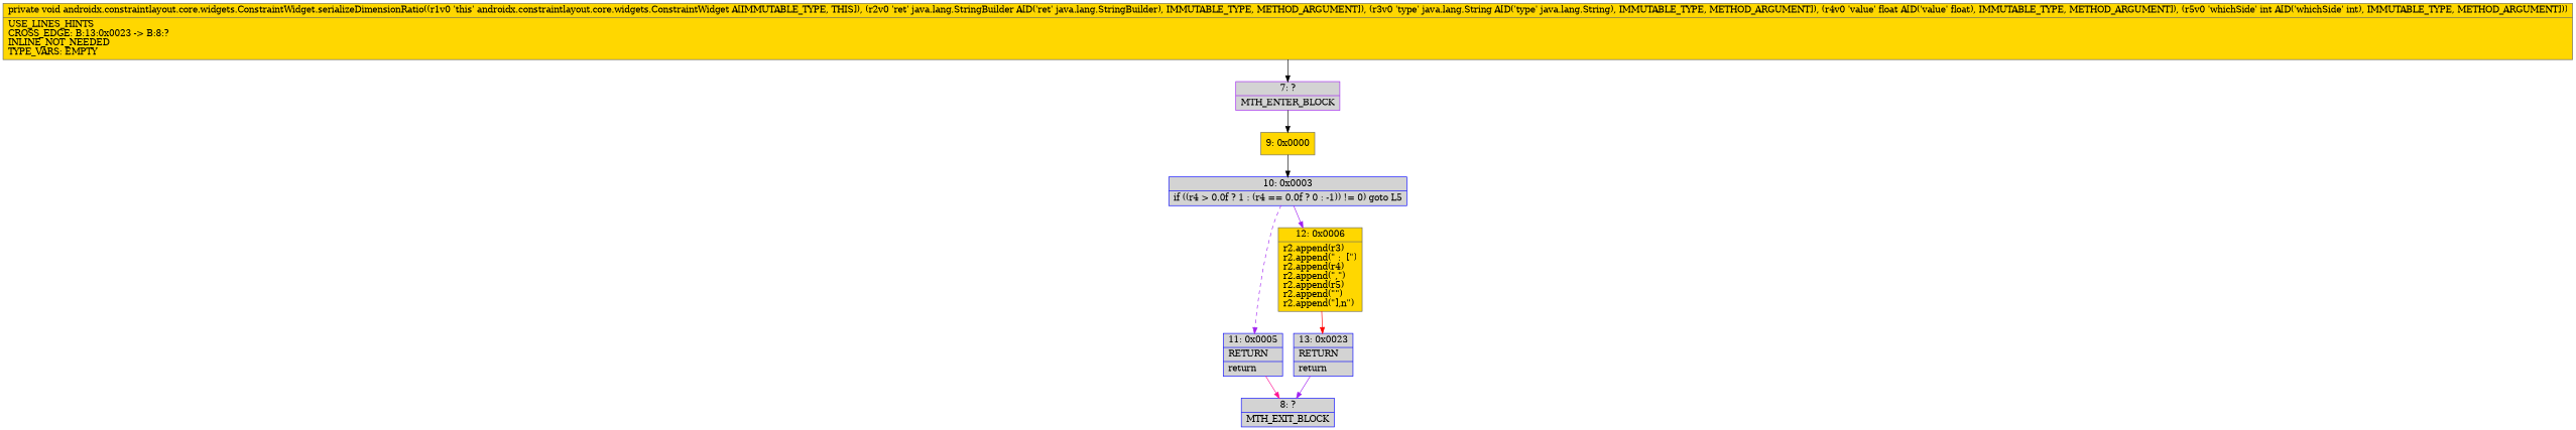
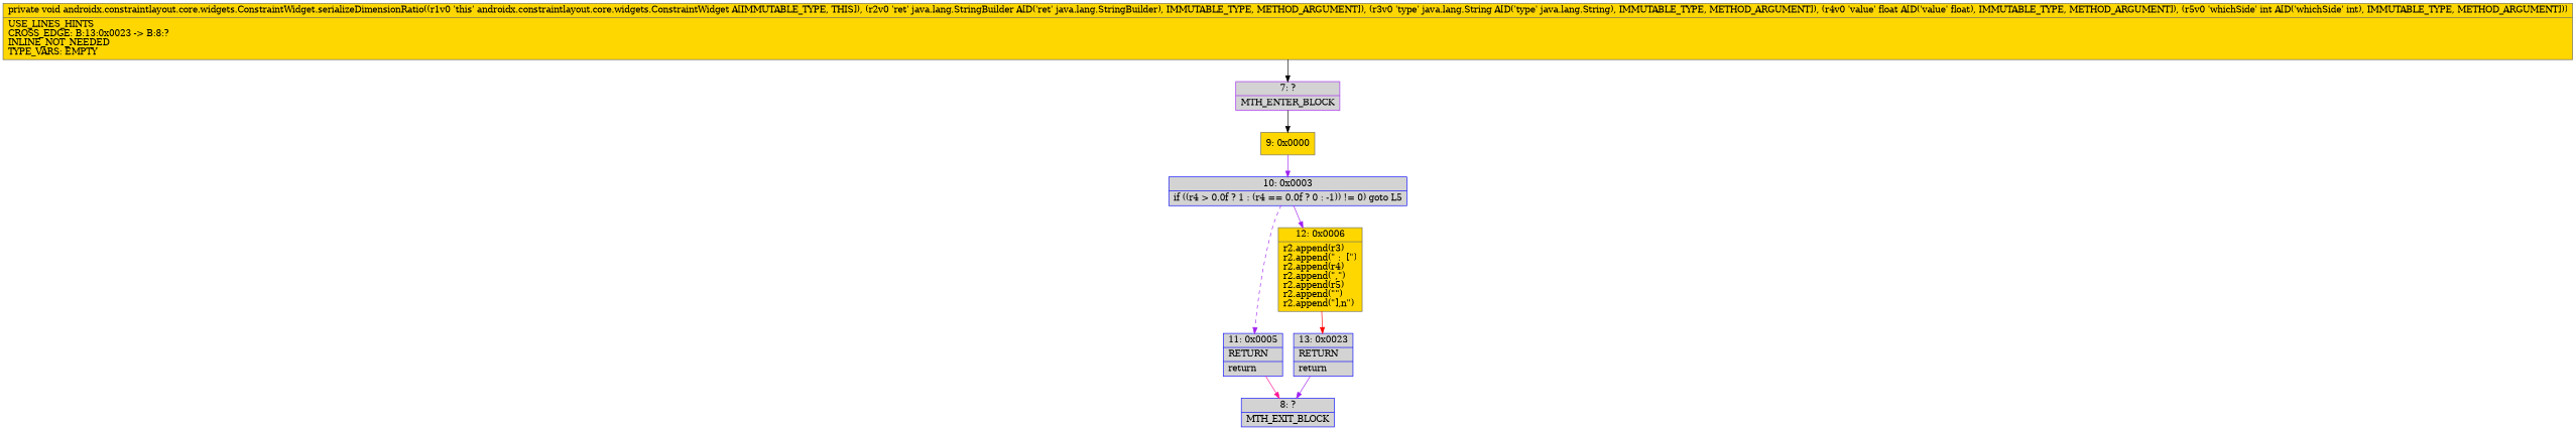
  digraph {
    node [color=blue fillcolor=lightgrey shape=record style=filled]
    edge [color=purple]
    n1 [color=purple label="{7\:\ ?|MTH_ENTER_BLOCK\l}"]
    n2 [color=gray40 fillcolor=gold label="{9\:\ 0x0000}"]
    n3 [label="{10\:\ 0x0003|if ((r4 \> 0.0f ? 1 : (r4 == 0.0f ? 0 : \-1)) != 0) goto L5\l}"]
    n4 [label="{11\:\ 0x0005|RETURN\l|return\l}"]
    n5 [color=gray40 fillcolor=gold label="{12\:\ 0x0006|r2.append(r3)\lr2.append(\" :  [\")\lr2.append(r4)\lr2.append(\",\")\lr2.append(r5)\lr2.append(\"\")\lr2.append(\"],n\")\l}"]
    n6 [label="{8\:\ ?|MTH_EXIT_BLOCK\l}"]
    n7 [label="{13\:\ 0x0023|RETURN\l|return\l}"]
    n8 [color=gray40 fillcolor=gold label="{private void androidx.constraintlayout.core.widgets.ConstraintWidget.serializeDimensionRatio((r1v0 'this' androidx.constraintlayout.core.widgets.ConstraintWidget A[IMMUTABLE_TYPE, THIS]), (r2v0 'ret' java.lang.StringBuilder A[D('ret' java.lang.StringBuilder), IMMUTABLE_TYPE, METHOD_ARGUMENT]), (r3v0 'type' java.lang.String A[D('type' java.lang.String), IMMUTABLE_TYPE, METHOD_ARGUMENT]), (r4v0 'value' float A[D('value' float), IMMUTABLE_TYPE, METHOD_ARGUMENT]), (r5v0 'whichSide' int A[D('whichSide' int), IMMUTABLE_TYPE, METHOD_ARGUMENT]))  | USE_LINES_HINTS\lCROSS_EDGE: B:13:0x0023 \-\> B:8:?\lINLINE_NOT_NEEDED\lTYPE_VARS: EMPTY\l}"]
    n1 -> n2 [color=black]
-   n2 -> n3 [color=black]
+   n2 -> n3
    n3 -> n4 [style=dashed]
    n3 -> n5
    n4 -> n6 [color=deeppink]
    n5 -> n7 [color=red]
    n7 -> n6
    n8 -> n1 [color=black]
  }
